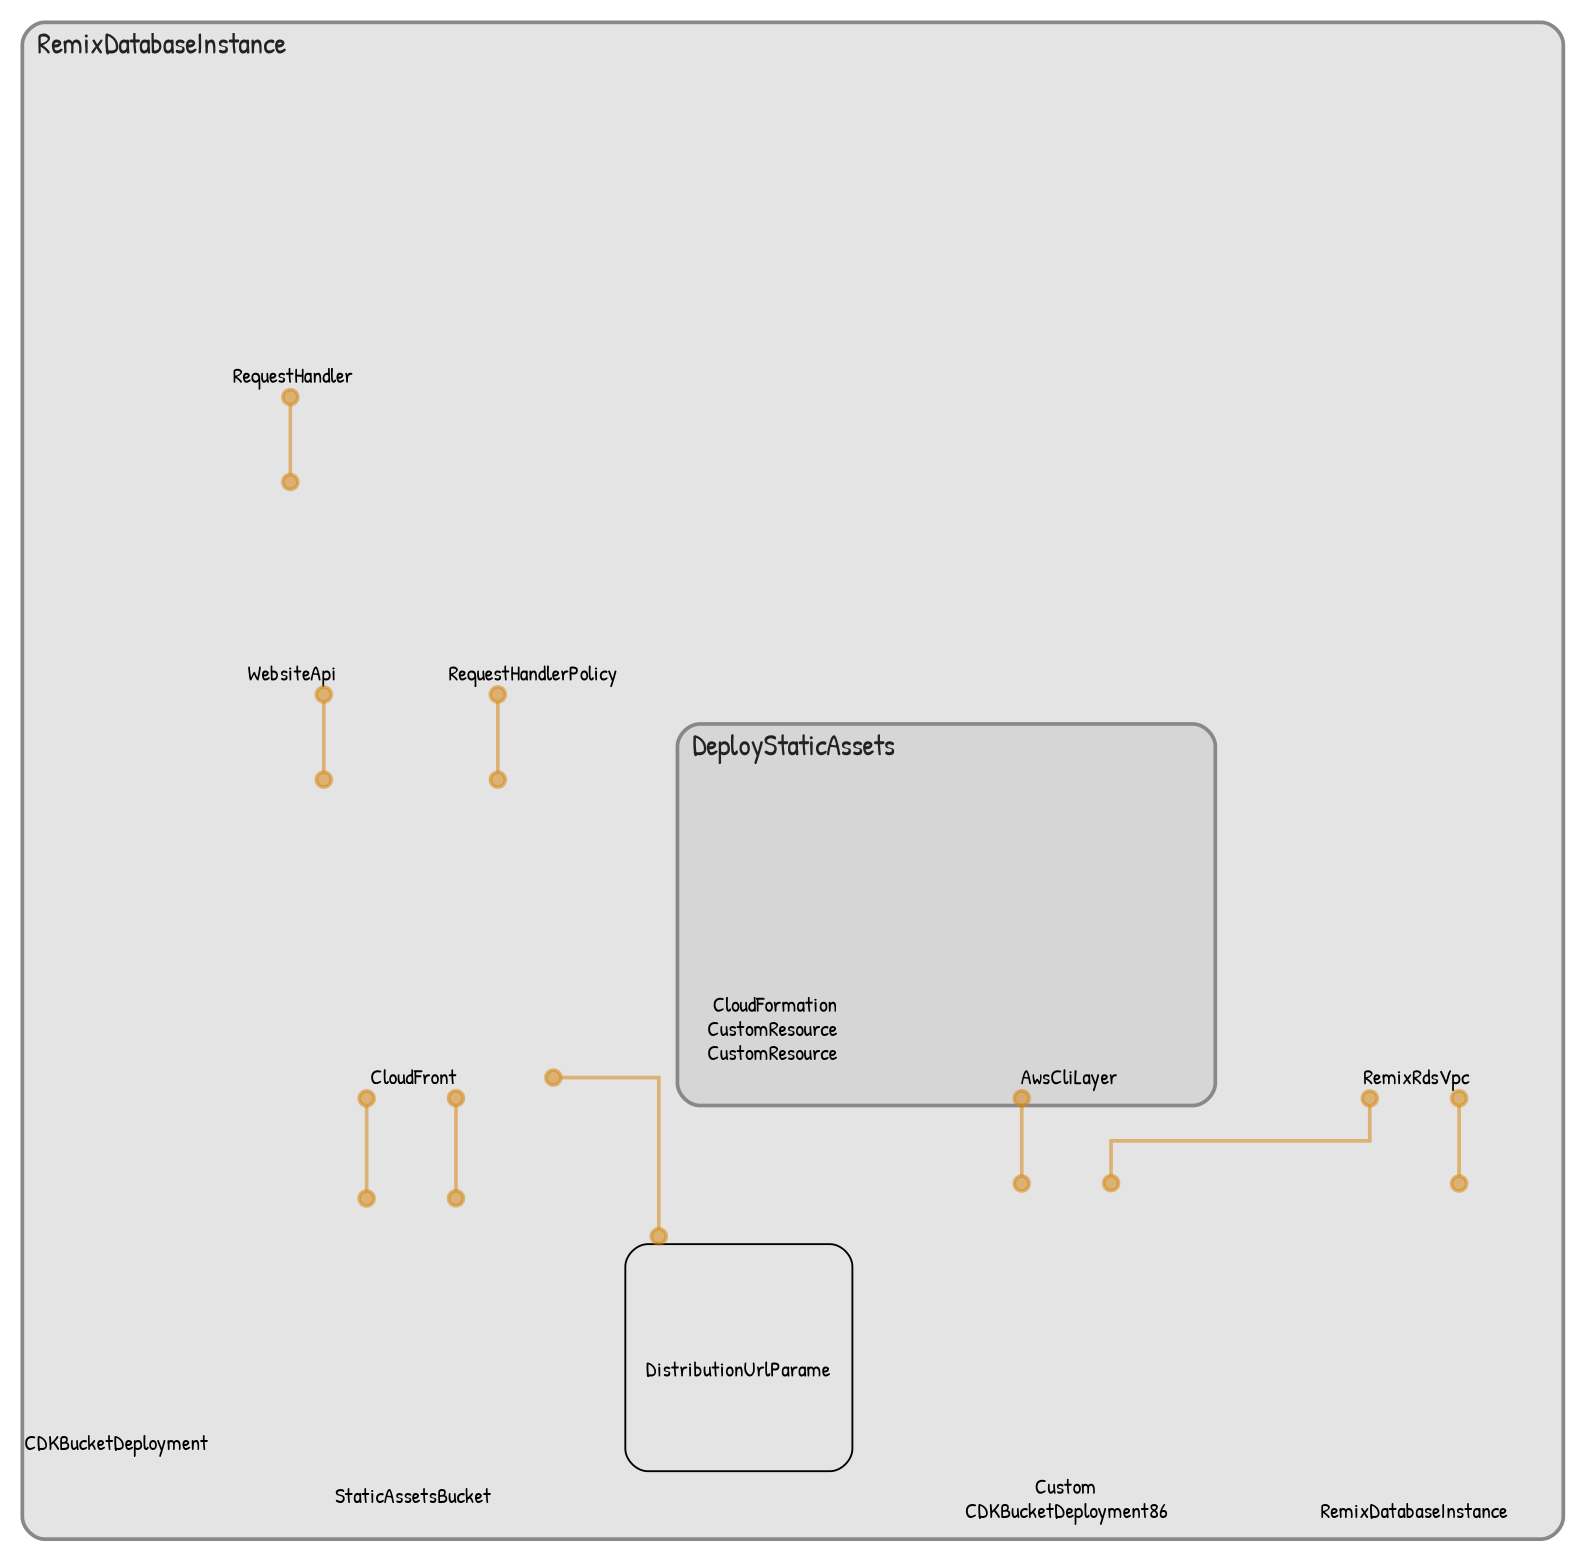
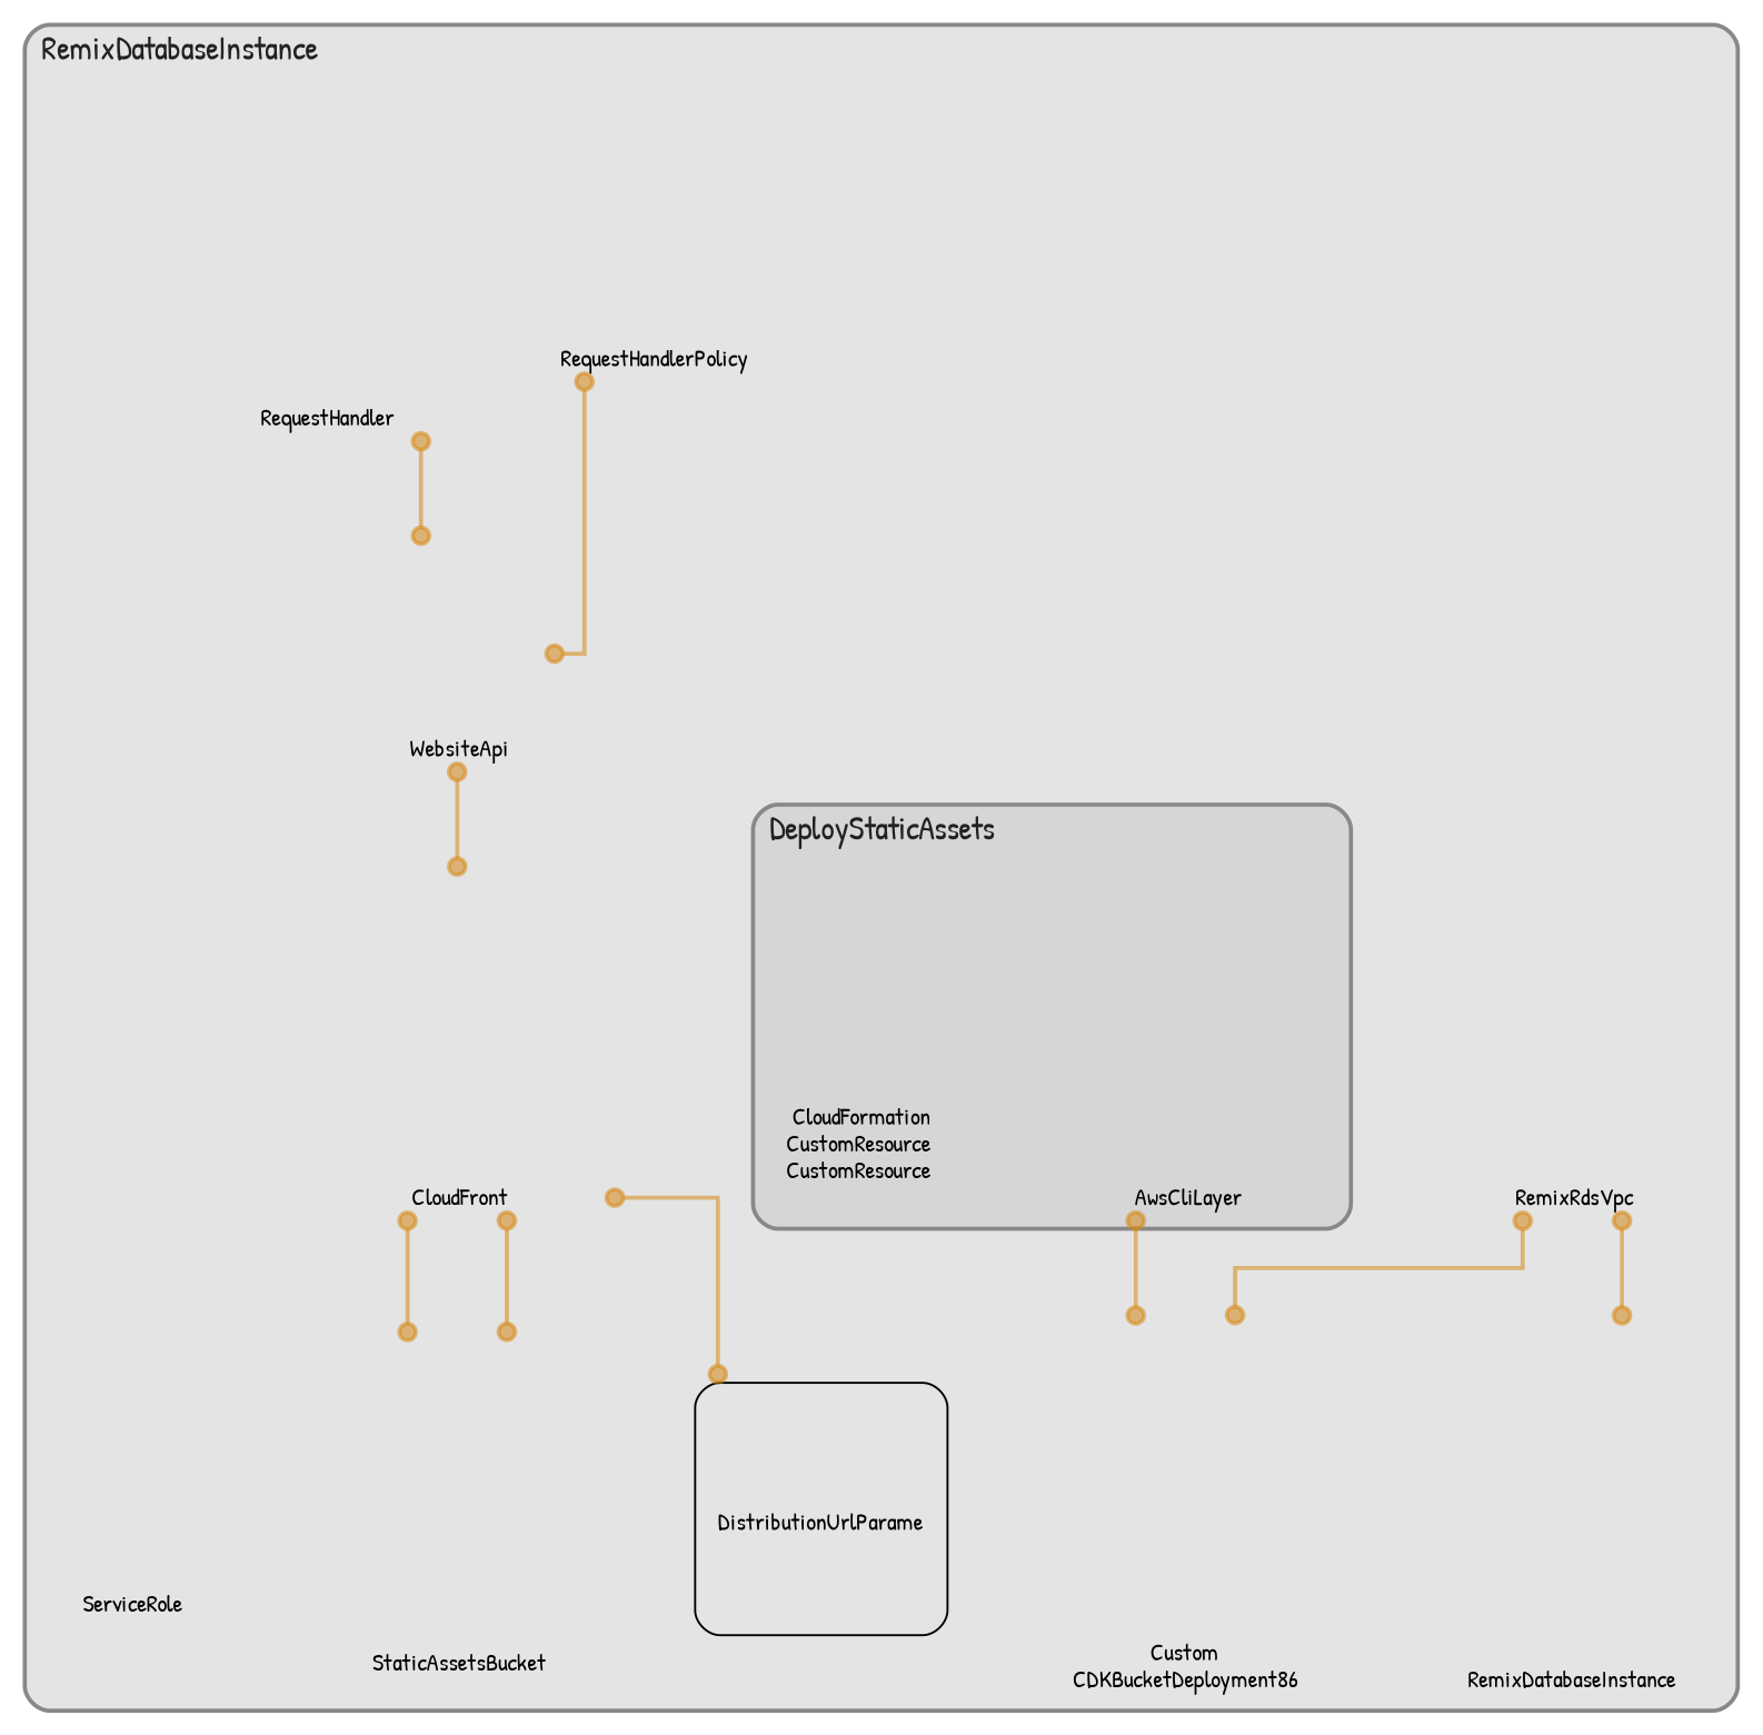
  digraph {
    compound=true
    fontcolor="#222222"
    fontname="Patrick Hand"
    fontsize=15
    nodesep=0.60
    rankdir=BT
    ranksep=0.75
    splines=ortho
    node [fixedsize=true fontname="Patrick Hand" fontsize=12 labelloc=b margin=8 penwidth=0 shape="node" style=rounded]
    edge [arrowhead=dot arrowtail=dot color="#D5871488" dir=both fontname="Patrick Hand" penwidth=2]
    n1 [height=2.266 label=" AwsCliLayer" width=2]
    n2 [height=1.898 label=" CloudFormation\nCustomResource\nCustomResource" width=1.2]
    n3 [height=2.266 label=" RemixRdsVpc" width=2]
    n4 [height=2.4819999999999998 label="\nRemixDatabaseInstance" width=2]
    n5 [height=2.266 label=" StaticAssetsBucket" width=2]
    n6 [height=2.4819999999999998 label=" Custom \nCDKBucketDeployment86" width=2]
    n7 [height=2.266 label=" RequestHandler" width=2]
    n8 [height=1.466 label=" WebsiteApi" width=1.2]
    n9 [height=1.466 label=" RequestHandlerPolicy" width=1.2]
    n10 [height=2.266 label=" CloudFront" width=2]
    n11 [height=1.7 label="\nDistributionUrlParame" labelloc=c shape=box width=1.7 penwidth=""]
-   n12 [height=1.466 label=CDKBucketDeployment width=1.2]
+   n12 [height=1.466 label=" ServiceRole" width=1.2]
    subgraph sub_1 {
      subgraph cluster_2 {
        fillcolor="#e4e4e4"
        fontsize=16
        label=RemixDatabaseInstance
        labeljust=l
        labelloc=b
        pencolor="#888888"
        penwidth=2
        style="filled,rounded"
        n3
        n4
        n5
        n6
        n7
        n8
        n9
        n10
        n11
        n12
        subgraph cluster_3 {
          fillcolor="#d6d6d6"
          fontsize=16
          label=DeployStaticAssets
          labeljust=l
          labelloc=b
          pencolor="#888888"
          penwidth=2
          style="filled,rounded"
          n1
          n2
        }
      }
    }
    n4 -> n3
    n5 -> n10
    n6 -> n1
    n6 -> n3
    n8 -> n7
    n10 -> n5
    n10 -> n8
-   n10 -> n9
+   n8 -> n9
    n11 -> n10
  }
